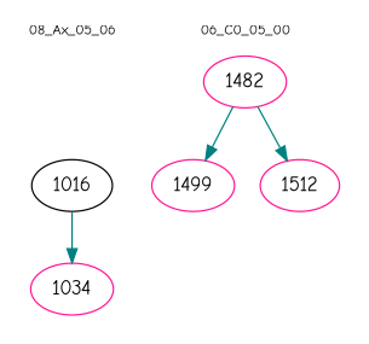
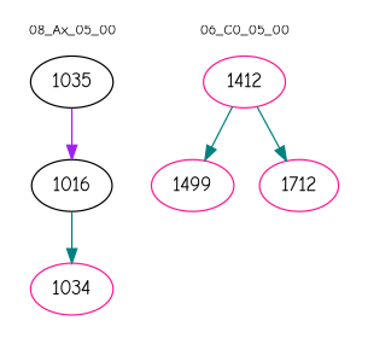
  digraph {
    fontname="Comic Neue"
    node [color=deeppink fontname="Comic Neue"]
    edge [color=teal fontname="Comic Neue"]
+   n1 [color=black label=1035]
    n2 [color=black label=1016]
    n3 [label=1034]
    n4 [label=1499]
-   n5 [label=1482]
-   n6 [label=1512]
+   n5 [label=1412]
+   n6 [label=1712]
    subgraph cluster_1 {
      color=white
      fontsize=10
-     label="08_Ax_05_06"
+     label="08_Ax_05_00"
+     n1
      n2
      n3
    }
    subgraph cluster_2 {
      color=white
      fontsize=10
      label="06_C0_05_00"
      n4
      n5
      n6
    }
+   n1 -> n2 [color=purple]
    n2 -> n3
    n5 -> n4
    n5 -> n6
  }
